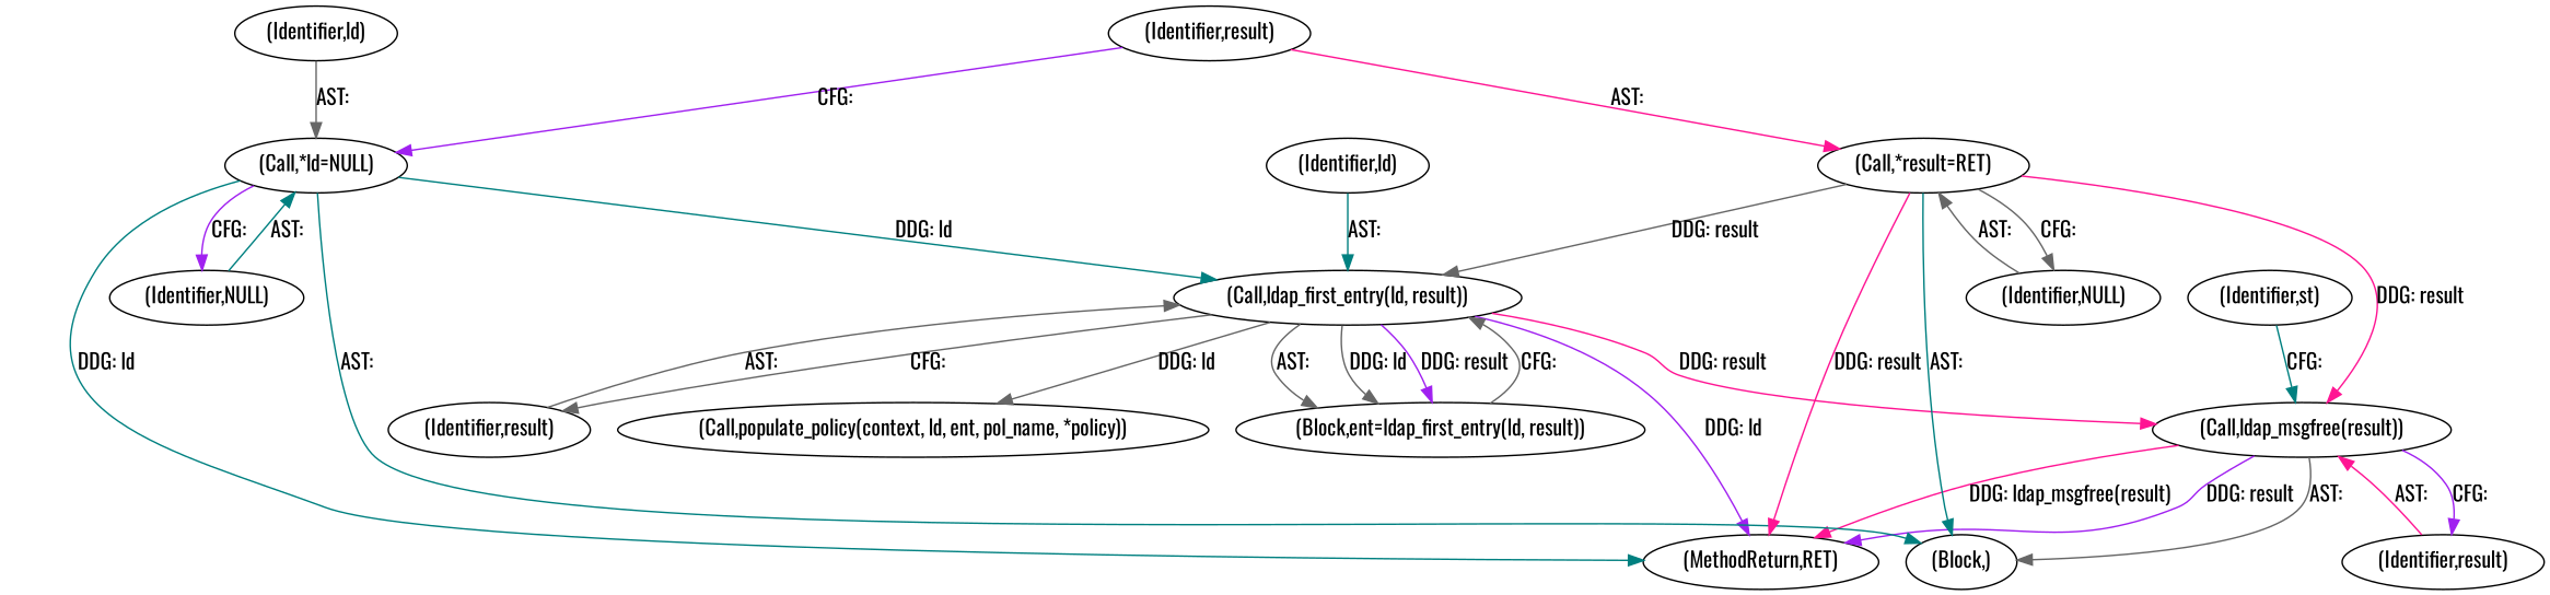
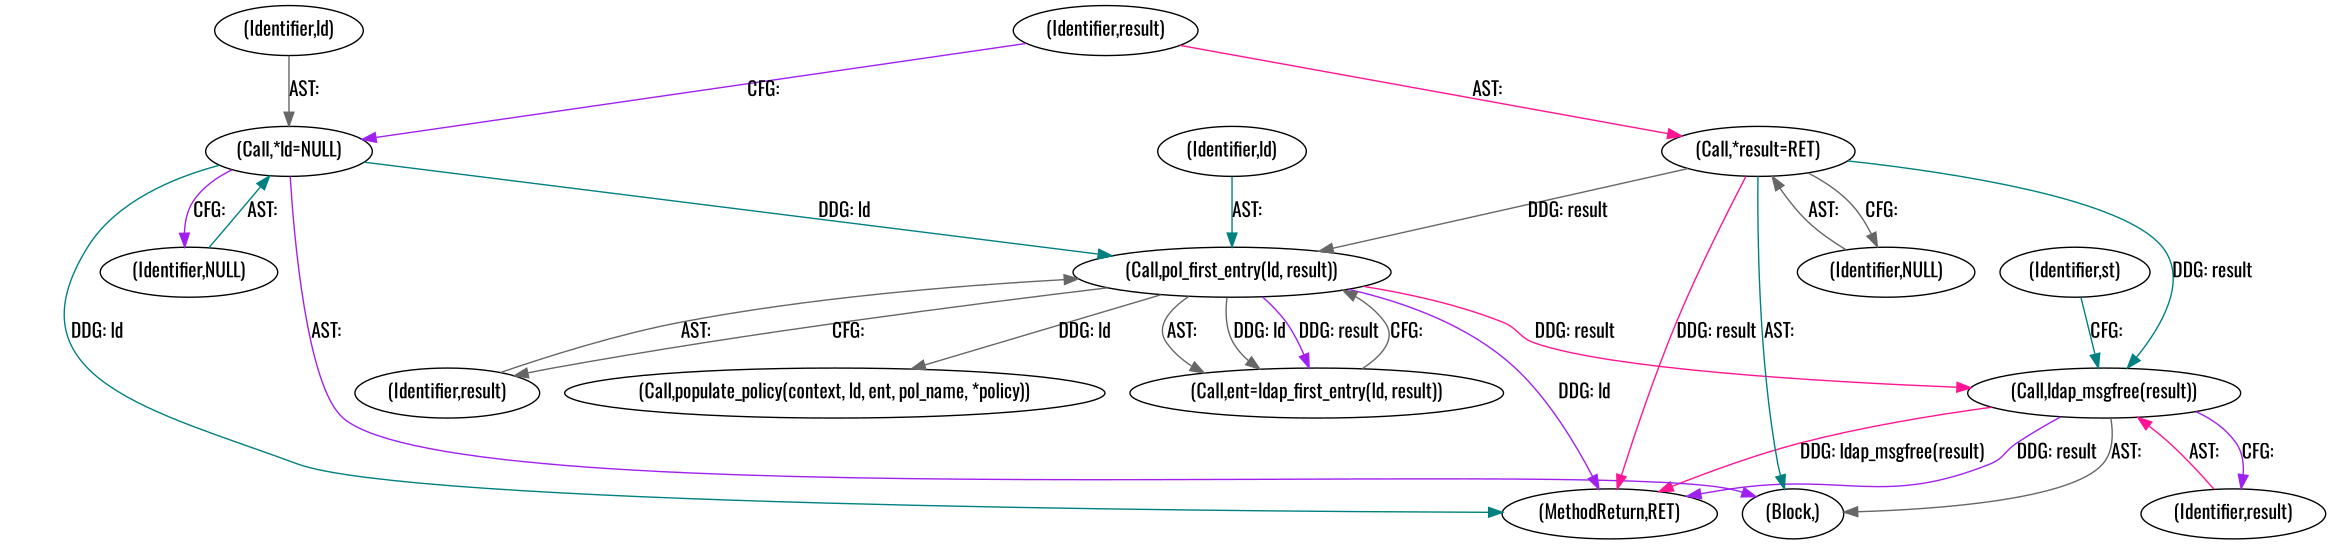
  digraph {
    fontname=Oswald
    node [fontname=Oswald]
    edge [color=gray40 fontname=Oswald]
    n1 [label="(Call,ldap_msgfree(result))"]
    n2 [label="(Block,)"]
    n3 [label="(MethodReturn,RET)"]
    n4 [label="(Identifier,result)"]
-   n5 [label="(Call,ldap_first_entry(ld, result))"]
+   n5 [label="(Call,pol_first_entry(ld, result))"]
    n6 [label="(Call,populate_policy(context, ld, ent, pol_name, *policy))"]
-   n7 [label="(Block,ent=ldap_first_entry(ld, result))"]
+   n7 [label="(Call,ent=ldap_first_entry(ld, result))"]
    n8 [label="(Identifier,result)"]
    n9 [label="(Call,*ld=NULL)"]
    n10 [label="(Identifier,NULL)"]
    n11 [label="(Call,*result=RET)"]
    n12 [label="(Identifier,NULL)"]
    n13 [label="(Identifier,result)"]
    n14 [label="(Identifier,st)"]
    n15 [label="(Identifier,ld)"]
    n16 [label="(Identifier,ld)"]
    n1 -> n2 [label="AST: "]
    n1 -> n3 [color=purple label="DDG: result"]
    n1 -> n3 [color=deeppink label="DDG: ldap_msgfree(result)"]
    n1 -> n4 [color=purple label="CFG: "]
    n4 -> n1 [color=deeppink label="AST: "]
    n5 -> n1 [color=deeppink label="DDG: result"]
    n5 -> n3 [color=purple label="DDG: ld"]
    n5 -> n6 [label="DDG: ld"]
    n5 -> n7 [label="AST: "]
    n5 -> n7 [label="DDG: ld"]
    n5 -> n7 [color=purple label="DDG: result"]
    n5 -> n8 [label="CFG: "]
    n7 -> n5 [label="CFG: "]
    n8 -> n5 [label="AST: "]
-   n9 -> n2 [color=teal label="AST: "]
+   n9 -> n2 [color=purple label="AST: "]
    n9 -> n3 [color=teal label="DDG: ld"]
    n9 -> n5 [color=teal label="DDG: ld"]
    n9 -> n10 [color=purple label="CFG: "]
    n10 -> n9 [color=teal label="AST: "]
-   n11 -> n1 [color=deeppink label="DDG: result"]
+   n11 -> n1 [color=teal label="DDG: result"]
    n11 -> n2 [color=teal label="AST: "]
    n11 -> n3 [color=deeppink label="DDG: result"]
    n11 -> n5 [label="DDG: result"]
    n11 -> n12 [label="CFG: "]
    n12 -> n11 [label="AST: "]
    n13 -> n9 [color=purple label="CFG: "]
    n13 -> n11 [color=deeppink label="AST: "]
    n14 -> n1 [color=teal label="CFG: "]
    n15 -> n5 [color=teal label="AST: "]
    n16 -> n9 [label="AST: "]
  }
